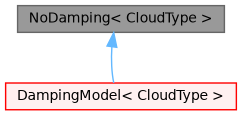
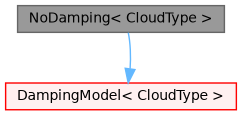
  digraph {
    node [fontname=Helvetica fontsize=10 shape=box style=filled]
    n1 [color=gray40 fillcolor=grey60 fontcolor=black height=0.2 label="NoDamping\< CloudType \>" width=0.4]
    n2 [color=red fillcolor="#FFF0F0" height=0.2 label="DampingModel\< CloudType \>" width=0.4]
-   n1 -> n2 [color=steelblue1 dir=back fontname=Helvetica fontsize=10 labelfontname=Helvetica labelfontsize=10 style=solid]
+   n2 -> n1 [color=steelblue1 dir=back fontname=Helvetica fontsize=10 labelfontname=Helvetica labelfontsize=10 style=solid]
  }
